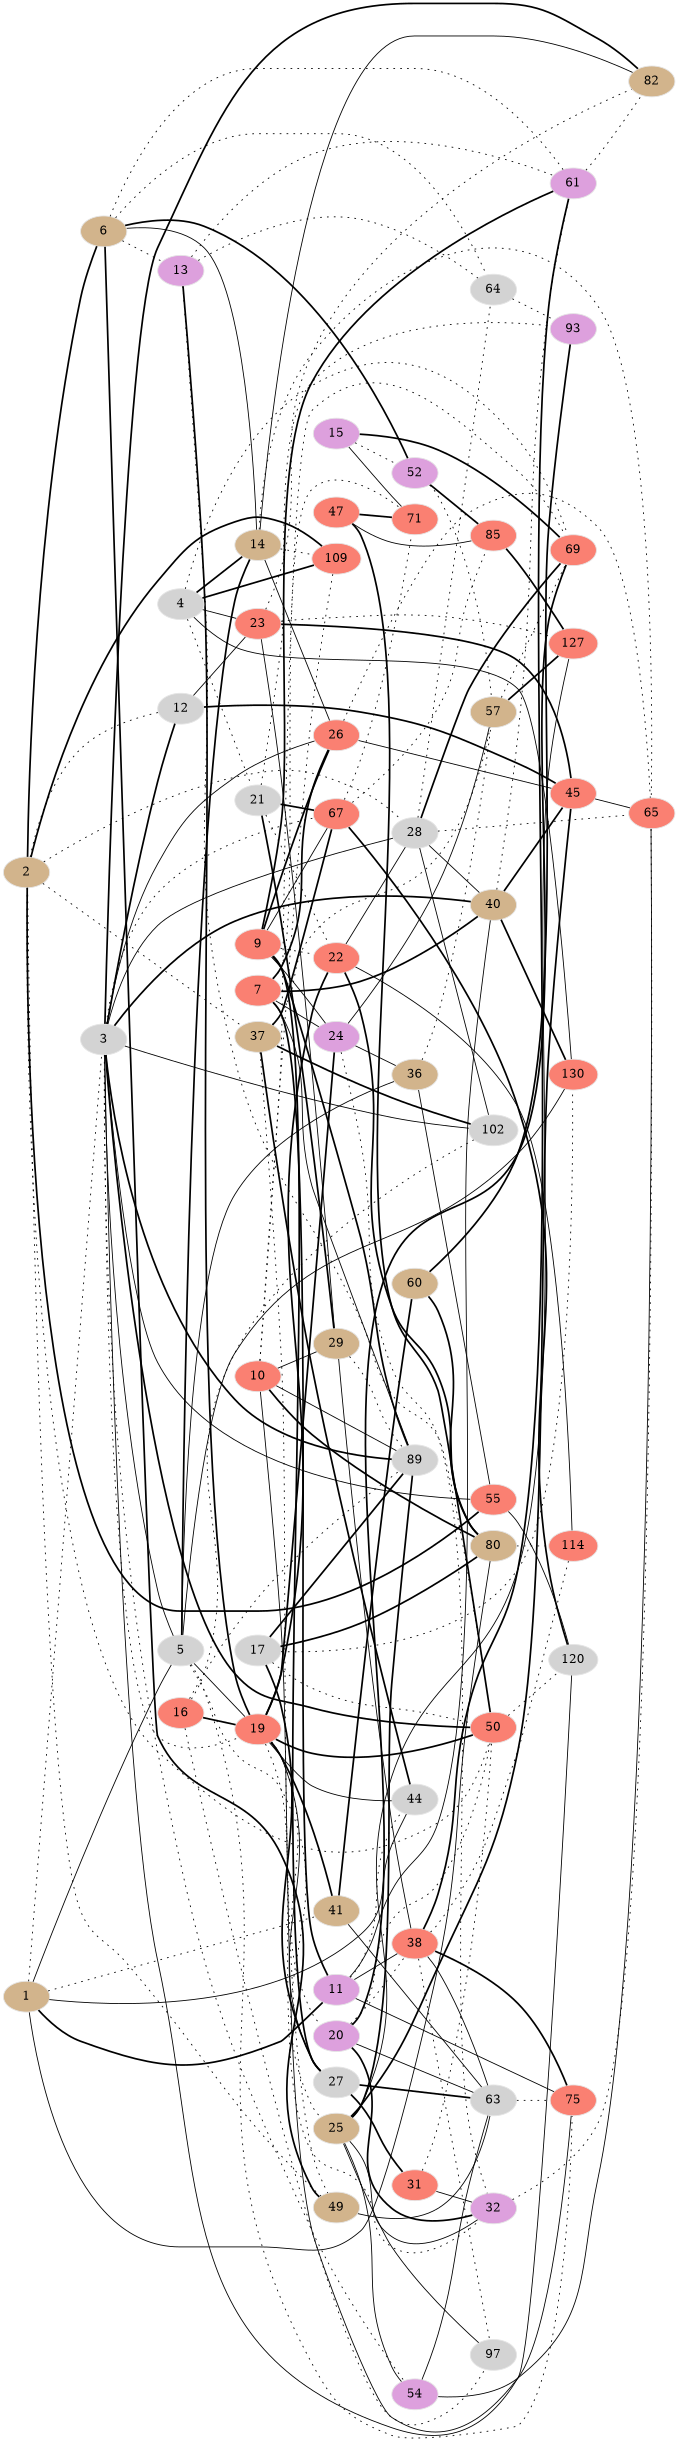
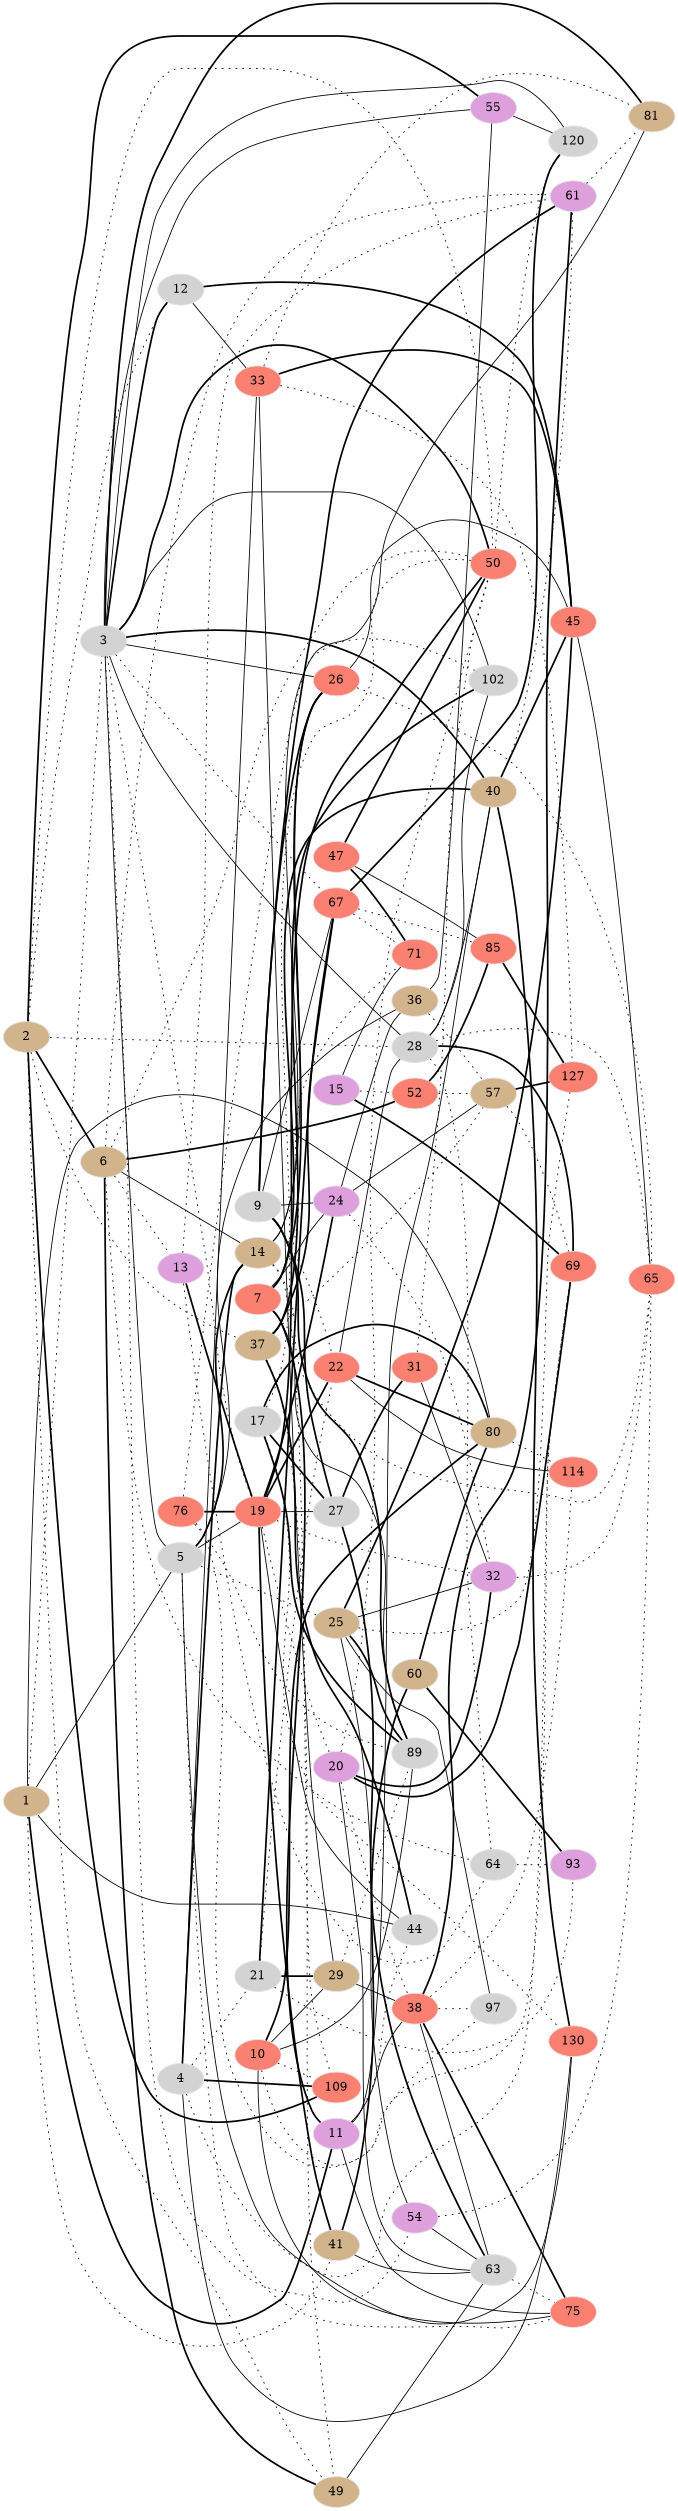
  graph {
    rankdir=LR
    node [color=gray90 fillcolor=salmon style=filled]
    edge [style=dotted]
    1 [fillcolor=tan super="+86"]
    3 [fillcolor=lightgrey super="+33+18+30"]
    5 [fillcolor=lightgrey super="+51+58"]
    11 [fillcolor=plum super="+48"]
    41 [fillcolor=tan]
    44 [fillcolor=lightgrey]
    80 [fillcolor=tan super="+81"]
    12 [fillcolor=lightgrey]
    28 [fillcolor=lightgrey super="+34+92"]
    50 [super="+91+84"]
-   55
+   55 [fillcolor=plum]
    19 [super="+122+113"]
    26 [super="+119"]
    n14 [fillcolor=lightgrey label=89 super="+124+87"]
    40 [fillcolor=tan super="+129+105"]
    54 [fillcolor=plum]
    67 [super="+115+83"]
-   82 [fillcolor=tan super="+128"]
+   82 [fillcolor=tan super="+128" label=81]
    102 [fillcolor=lightgrey]
    120 [fillcolor=lightgrey]
    14 [fillcolor=tan super="+77+100"]
    130
    25 [fillcolor=tan super="+123"]
    36 [fillcolor=tan super="+72"]
    75 [super="+90"]
    38 [super="+76+88"]
    60 [fillcolor=tan]
    63 [fillcolor=lightgrey super="+125+74"]
    114
    2 [fillcolor=tan super="+68+53"]
    6 [fillcolor=tan super="+110+104"]
    37 [fillcolor=tan super="+59"]
    49 [fillcolor=tan]
    109
    13 [fillcolor=plum]
-   52 [fillcolor=plum]
+   52
    61 [fillcolor=plum super="+94"]
    64 [fillcolor=lightgrey]
-   23 [super="+112"]
+   23 [super="+112" label=33]
    45 [super="+98"]
    69 [super="+73"]
    65 [super="+101"]
    57 [fillcolor=tan super="+108"]
    47
    71
    85
    32 [fillcolor=plum super="+106"]
    24 [fillcolor=plum super="+121"]
    22 [super="+42"]
    27 [fillcolor=lightgrey super="+78"]
    20 [fillcolor=plum super="+62"]
    31
    4 [fillcolor=lightgrey super="+99"]
    21 [fillcolor=lightgrey super="+89"]
    29 [fillcolor=tan super="+43"]
    93 [fillcolor=plum]
    127
    97 [fillcolor=lightgrey]
    7 [super="+8"]
-   9 [super="+131+35"]
+   9 [fillcolor=lightgrey super="+131+35"]
    10 [super="+111"]
    15 [fillcolor=plum]
-   16
+   16 [label=76]
    17 [fillcolor=lightgrey super="+66"]
    1 -- 3
    1 -- 5 [style=solid]
    1 -- 11 [style=bold]
    1 -- 41
    1 -- 44 [style=solid]
    1 -- 80 [style=solid]
    3 -- 5 [style=solid]
    3 -- 12 [style=bold]
    3 -- 28 [style=solid]
    3 -- 50 [style=bold]
    3 -- 55 [style=solid]
    3 -- 19
    3 -- 26 [style=solid]
-   3 -- n14 [style=bold]
    3 -- 40 [style=bold weight=2]
    3 -- 54
    3 -- 67 [weight=3]
    3 -- 82 [style=bold]
    3 -- 102 [style=solid]
    3 -- 120 [style=solid]
    5 -- 19 [style=solid]
    5 -- 14 [style=bold]
    5 -- 130 [style=solid]
    5 -- 25
    5 -- 36 [style=solid weight=2]
    5 -- 75
    11 -- 44
    11 -- 40 [style=solid]
    11 -- 75 [style=solid]
    11 -- 38 [style=solid]
    41 -- 60 [style=bold]
    41 -- 63 [style=solid]
    80 -- 114
    12 -- 23 [style=solid]
    12 -- 45 [style=bold]
    28 -- 40 [style=solid]
    28 -- 102 [style=solid]
    28 -- 64
    28 -- 69 [style=bold]
    28 -- 65
    50 -- 120
    55 -- 120 [style=solid]
    19 -- 41 [style=bold]
    19 -- 44 [style=solid]
    19 -- 50 [style=bold]
    19 -- 32
    19 -- 24 [style=bold]
    19 -- 22 [style=bold]
    19 -- 27 [style=solid]
    19 -- 20
    26 -- 45 [style=solid]
    26 -- 65
    40 -- 130 [style=bold]
    40 -- 61
    40 -- 45 [style=bold]
    54 -- 63 [style=solid]
-   54 -- 65 [style=solid]
+   54 -- 65
    67 -- 120 [style=bold]
    67 -- 71
    67 -- 85
    14 -- 26 [style=solid]
    14 -- 82 [style=solid]
    14 -- 109
    14 -- 65
    25 -- n14 [style=bold]
    25 -- 54 [style=solid]
    25 -- 45 [style=bold]
    25 -- 32 [style=solid]
-   25 -- 127 [style=solid]
+   25 -- 127
    25 -- 97 [style=solid]
    36 -- 55 [style=solid]
    36 -- 57
    38 -- 75 [style=bold]
    38 -- 63 [style=solid]
    38 -- 114
    38 -- 61 [style=bold]
    38 -- 97
    60 -- 80 [style=bold]
    60 -- 93 [style=bold]
    63 -- 75 [weight=2]
    2 -- 12
    2 -- 28
    2 -- 50 [weight=2]
    2 -- 55 [style=bold]
    2 -- 6 [style=bold]
    2 -- 37
    2 -- 49
    2 -- 109 [style=bold]
-   13 -- 50
+   6 -- 50
    6 -- 14 [style=solid]
    6 -- 49 [style=bold]
    6 -- 13
    6 -- 52 [style=bold]
    6 -- 61
    6 -- 64
    37 -- 44 [style=bold]
    37 -- 67 [style=bold weight=2]
    37 -- 102 [style=bold]
    37 -- 49
    37 -- 57
    49 -- 63 [style=solid]
    13 -- 19 [style=bold]
    13 -- 61
    13 -- 64
    52 -- 57
    52 -- 85 [style=bold]
    61 -- 82
    64 -- 93
    23 -- 82
    23 -- 45 [style=bold]
    23 -- 29 [style=solid]
    23 -- 127
    45 -- 65 [style=solid]
    57 -- 69
    57 -- 127 [style=bold]
    47 -- 50 [style=bold]
    47 -- 71 [style=bold]
    47 -- 85 [style=solid]
    85 -- 127 [style=bold]
    32 -- 65
    24 -- 36 [style=solid]
    24 -- 57 [style=solid]
    24 -- 32
    22 -- 80 [style=bold]
    22 -- 28 [style=solid]
    22 -- 114 [style=solid]
    27 -- 63 [style=bold]
    27 -- 31 [style=bold]
    20 -- 50
    20 -- 38
    20 -- 63 [style=solid]
    20 -- 69 [style=bold]
    20 -- 32 [style=bold]
    31 -- 50
    31 -- 32 [style=solid]
    4 -- 14 [style=bold]
    4 -- 130 [style=solid]
    4 -- 109 [style=bold]
    4 -- 23 [style=solid]
    4 -- 69
    4 -- 21
    21 -- 67 [style=bold]
    21 -- 22
    21 -- 29 [style=bold weight=2]
    21 -- 93
    29 -- n14
    29 -- 38 [style=solid]
    7 -- 11 [style=bold]
    7 -- 26 [style=bold]
    7 -- n14 [style=solid]
    7 -- 40 [style=bold]
    7 -- 71
    7 -- 24 [style=solid]
    9 -- 26 [style=bold]
    9 -- n14 [style=bold]
    9 -- 67 [style=solid]
    9 -- 61 [style=bold]
    9 -- 24 [style=solid]
    9 -- 22
    9 -- 27 [style=bold]
    10 -- 80 [style=bold]
    10 -- n14 [style=solid]
    10 -- 75 [style=solid]
    10 -- 109
    10 -- 69
    10 -- 29 [style=solid]
    15 -- 52
    15 -- 69 [style=bold]
    15 -- 71 [style=solid]
    16 -- 19 [style=bold]
    16 -- n14
    16 -- 102
    16 -- 97
    17 -- 80 [style=bold]
    17 -- 50 [weight=2]
    17 -- n14 [style=bold]
    17 -- 130
    17 -- 27 [style=bold]
  }
